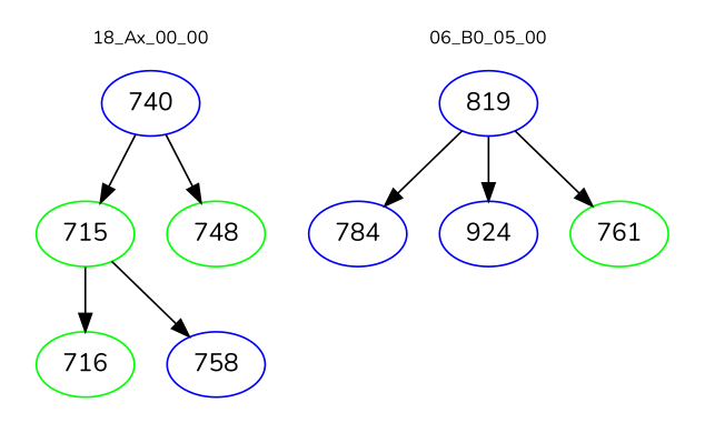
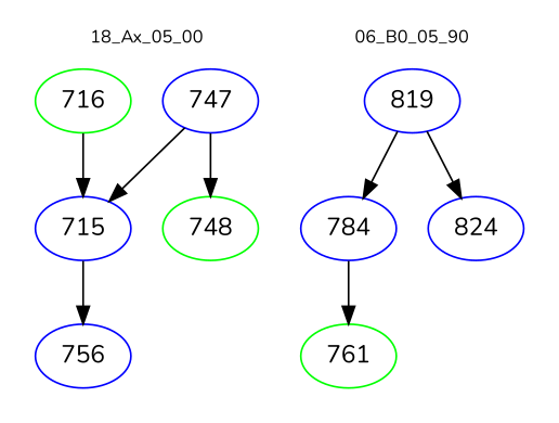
  digraph {
    fontname=Nunito
    node [color=blue fontname=Nunito]
    edge [color=black fontname=Nunito]
-   n1 [label=740]
-   n2 [color=green label=715]
+   n1 [label=747]
+   n2 [label=715]
    n3 [color=green label=748]
    n4 [color=green label=716]
-   n5 [label=758]
+   n5 [label=756]
    n6 [label=819]
    n7 [label=784]
-   n8 [label=924]
+   n8 [label=824]
    n9 [color=green label=761]
    subgraph cluster_1 {
      color=white
      fontsize=10
-     label="18_Ax_00_00"
+     label="18_Ax_05_00"
      n1
      n2
      n3
      n4
      n5
    }
    subgraph cluster_2 {
      color=white
      fontsize=10
-     label="06_B0_05_00"
+     label="06_B0_05_90"
      n6
      n7
      n8
      n9
    }
    n1 -> n2
    n1 -> n3
-   n2 -> n4
+   n4 -> n2
    n2 -> n5
    n6 -> n7
    n6 -> n8
-   n6 -> n9
+   n7 -> n9
  }
